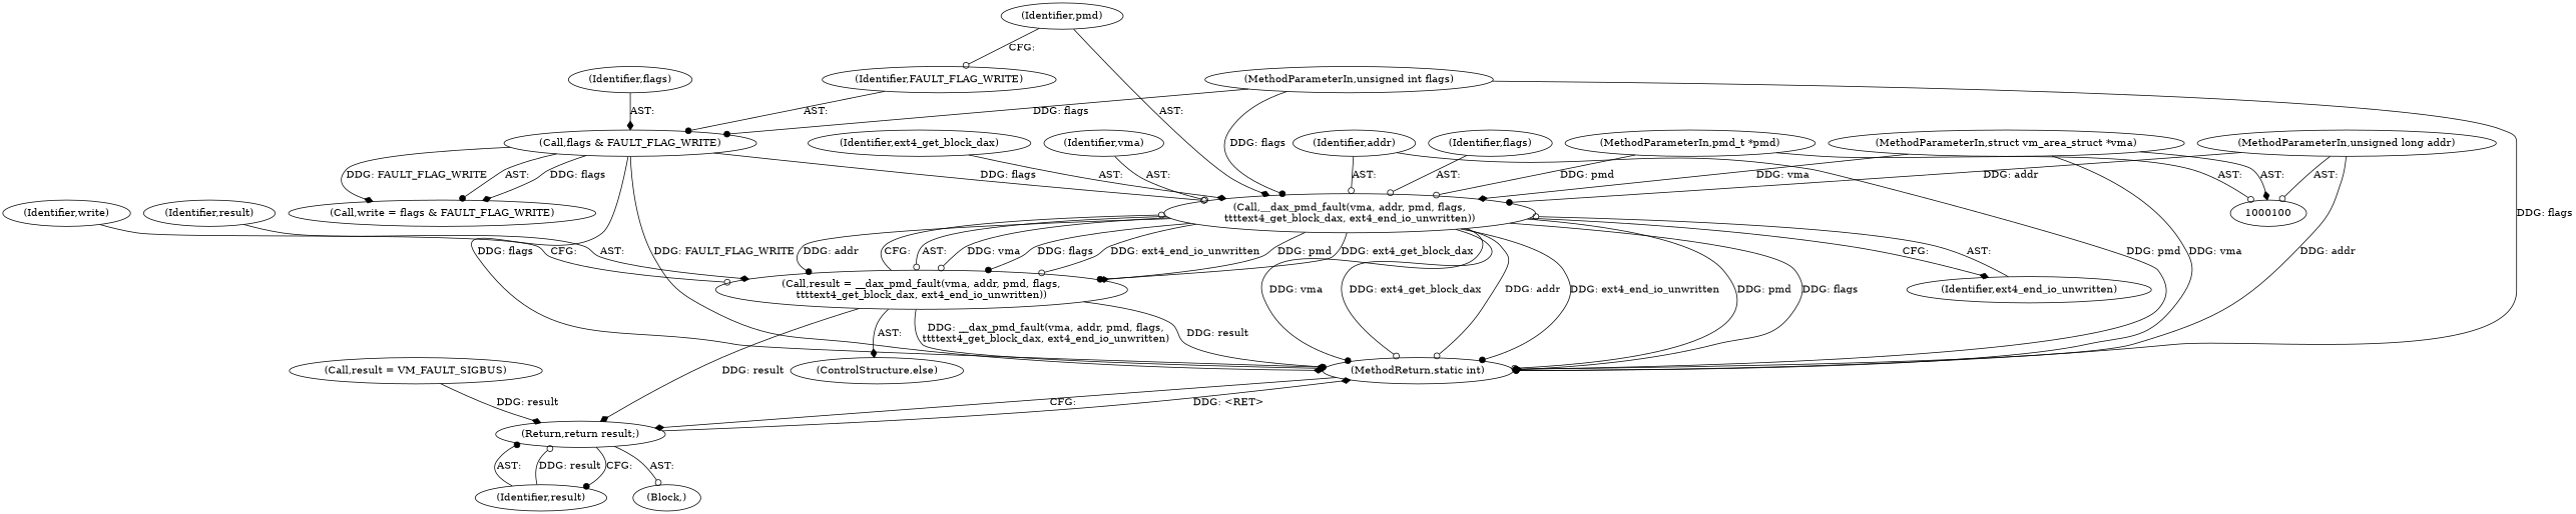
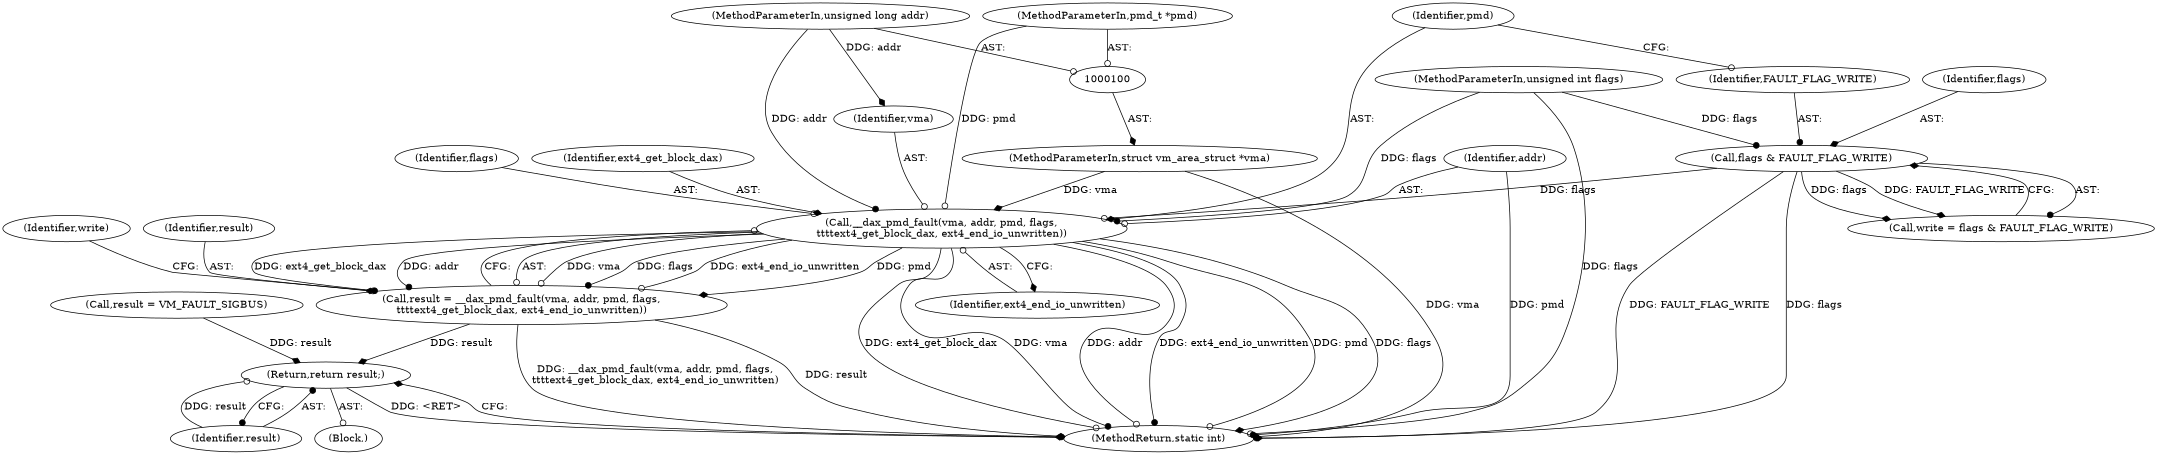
  digraph {
    edge [arrowhead=odot]
    n1 [label="(Call,__dax_pmd_fault(vma, addr, pmd, flags,\n\t\t\t\text4_get_block_dax, ext4_end_io_unwritten))"]
    n2 [label="(Call,result = __dax_pmd_fault(vma, addr, pmd, flags,\n\t\t\t\text4_get_block_dax, ext4_end_io_unwritten))"]
    n3 [label="(Identifier,ext4_end_io_unwritten)"]
    n4 [label="(MethodReturn,static int)"]
    n5 [label="(Return,return result;)"]
-   n6 [label="(ControlStructure,else)"]
    n7 [label="(MethodParameterIn,struct vm_area_struct *vma)"]
    1000100
    n9 [label="(MethodParameterIn,unsigned long addr)"]
    n10 [label="(MethodParameterIn,pmd_t *pmd)"]
    n11 [label="(Call,flags & FAULT_FLAG_WRITE)"]
    n12 [label="(Call,write = flags & FAULT_FLAG_WRITE)"]
    n13 [label="(Identifier,FAULT_FLAG_WRITE)"]
    n14 [label="(MethodParameterIn,unsigned int flags)"]
    n15 [label="(Identifier,result)"]
    n16 [label="(Block,)"]
    n17 [label="(Identifier,flags)"]
    n18 [label="(Identifier,flags)"]
    n19 [label="(Call,result = VM_FAULT_SIGBUS)"]
    n20 [label="(Identifier,write)"]
    n21 [label="(Identifier,ext4_get_block_dax)"]
    n22 [label="(Identifier,pmd)"]
    n23 [label="(Identifier,result)"]
    n24 [label="(Identifier,addr)"]
    n25 [label="(Identifier,vma)"]
    n1 -> n2 [label="AST: "]
    n1 -> n2 [label="DDG: vma"]
    n1 -> n2 [arrowhead=dot label="DDG: flags"]
    n1 -> n2 [label="DDG: ext4_end_io_unwritten"]
    n1 -> n2 [arrowhead=diamond label="DDG: pmd"]
    n1 -> n2 [arrowhead=dot label="DDG: ext4_get_block_dax"]
    n1 -> n2 [arrowhead=dot label="DDG: addr"]
    n1 -> n3 [arrowhead=diamond label="CFG: "]
    n1 -> n4 [arrowhead=dot label="DDG: vma"]
    n1 -> n4 [label="DDG: ext4_get_block_dax"]
    n1 -> n4 [label="DDG: addr"]
    n1 -> n4 [arrowhead=dot label="DDG: ext4_end_io_unwritten"]
    n1 -> n4 [label="DDG: pmd"]
    n1 -> n4 [arrowhead=diamond label="DDG: flags"]
    n2 -> n1 [label="CFG: "]
    n2 -> n4 [arrowhead=dot label="DDG: __dax_pmd_fault(vma, addr, pmd, flags,\n\t\t\t\text4_get_block_dax, ext4_end_io_unwritten)"]
    n2 -> n4 [arrowhead=diamond label="DDG: result"]
    n2 -> n5 [arrowhead=diamond label="DDG: result"]
-   n2 -> n6 [arrowhead=diamond label="AST: "]
    n3 -> n1 [label="AST: "]
    n4 -> n5 [arrowhead=diamond label="CFG: "]
    n5 -> n4 [arrowhead=diamond label="DDG: <RET>"]
    n5 -> n15 [arrowhead=dot label="CFG: "]
    n5 -> n16 [label="AST: "]
    n7 -> n1 [arrowhead=diamond label="DDG: vma"]
    n7 -> n4 [arrowhead=dot label="DDG: vma"]
-   n7 -> 1000100 [arrowhead=diamond label="AST: "]
+   1000100 -> n7 [arrowhead=diamond label="AST: "]
    n9 -> n1 [arrowhead=dot label="DDG: addr"]
-   n9 -> n4 [arrowhead=diamond label="DDG: addr"]
+   n9 -> n25 [arrowhead=diamond label="DDG: addr"]
    n9 -> 1000100 [label="AST: "]
    n10 -> n1 [label="DDG: pmd"]
    n10 -> 1000100 [label="AST: "]
    n11 -> n1 [label="DDG: flags"]
    n11 -> n4 [arrowhead=diamond label="DDG: FAULT_FLAG_WRITE"]
    n11 -> n4 [arrowhead=dot label="DDG: flags"]
    n11 -> n12 [arrowhead=dot label="AST: "]
    n11 -> n12 [arrowhead=diamond label="DDG: flags"]
    n11 -> n12 [arrowhead=diamond label="DDG: FAULT_FLAG_WRITE"]
+   n12 -> n11 [arrowhead=diamond label="CFG: "]
    n13 -> n11 [arrowhead=dot label="AST: "]
    n14 -> n1 [arrowhead=dot label="DDG: flags"]
    n14 -> n4 [label="DDG: flags"]
    n14 -> n11 [arrowhead=dot label="DDG: flags"]
    n15 -> n5 [arrowhead=dot label="AST: "]
    n15 -> n5 [label="DDG: result"]
    n17 -> n1 [label="AST: "]
    n18 -> n11 [arrowhead=diamond label="AST: "]
    n19 -> n5 [arrowhead=diamond label="DDG: result"]
    n20 -> n2 [label="CFG: "]
    n21 -> n1 [arrowhead=diamond label="AST: "]
    n22 -> n1 [arrowhead=diamond label="AST: "]
    n22 -> n13 [label="CFG: "]
    n23 -> n2 [arrowhead=diamond label="AST: "]
    n24 -> n1 [label="AST: "]
    n24 -> n4 [arrowhead=dot label="DDG: pmd"]
    n25 -> n1 [label="AST: "]
  }
